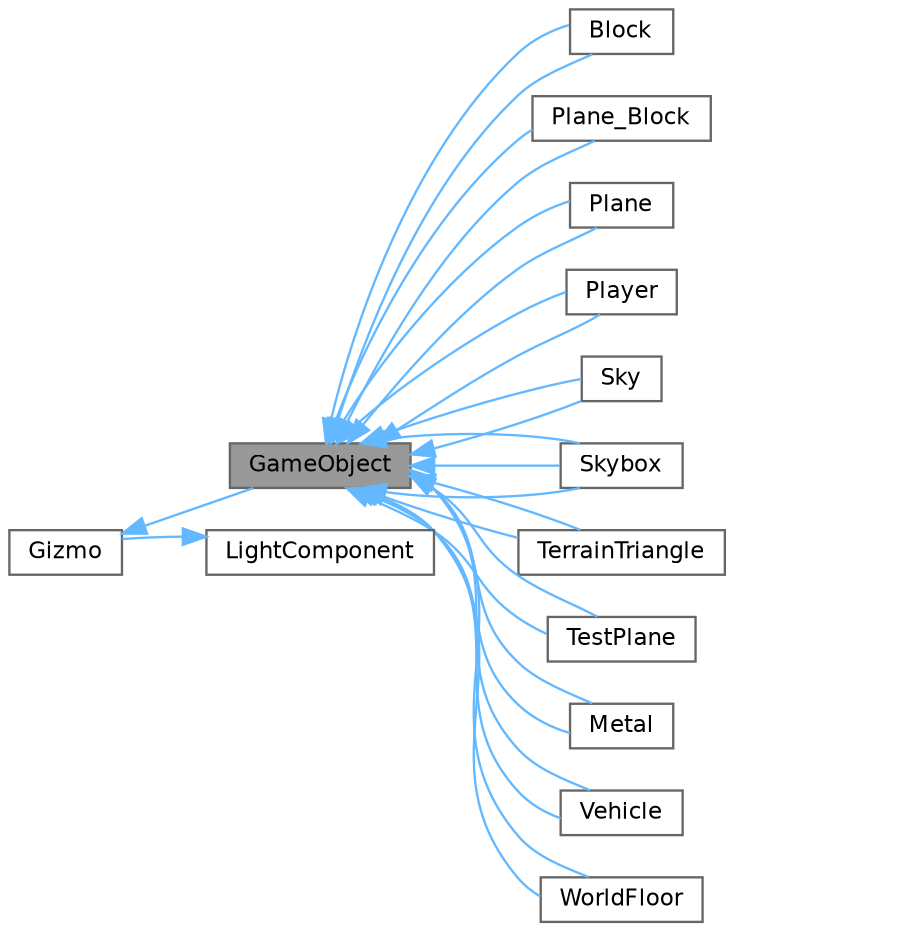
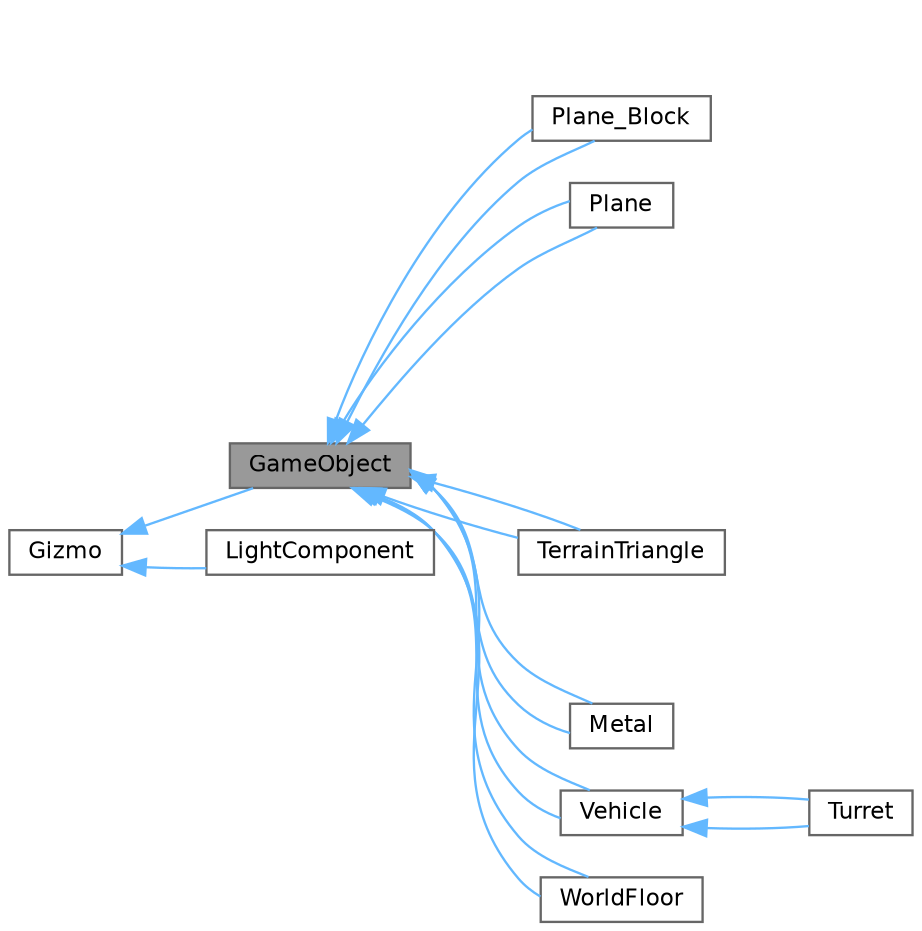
  digraph {
    rankdir=LR
    node [color=gray40 fillcolor=white fontname=Helvetica fontsize=10 shape=box style=filled]
    edge [color=steelblue1 dir=back fontname=Helvetica fontsize=10 labelfontname=Helvetica labelfontsize=10 style=solid]
    n1 [fillcolor=grey60 fontcolor=black height=0.2 label=GameObject width=0.4]
-   n2 [height=0.2 label=Block width=0.4]
    n3 [height=0.2 label=Plane_Block width=0.4]
    n4 [height=0.2 label=Plane width=0.4]
-   n5 [height=0.2 label=Player width=0.4]
-   n6 [height=0.2 label=Sky width=0.4]
-   n7 [height=0.2 label=Skybox width=0.4]
    n8 [height=0.2 label=TerrainTriangle width=0.4]
-   n9 [height=0.2 label=TestPlane width=0.4]
    n10 [height=0.2 label=Metal width=0.4]
    n11 [height=0.2 label=Vehicle width=0.4]
    n12 [height=0.2 label=WorldFloor width=0.4]
    n13 [height=0.2 label=Gizmo width=0.4]
    n14 [height=0.2 label=LightComponent width=0.4]
-   n1 -> n2
-   n1 -> n2
+   n15 [height=0.2 label=Turret width=0.4]
    n1 -> n3
    n1 -> n3
    n1 -> n4
    n1 -> n4
-   n1 -> n5
-   n1 -> n5
-   n1 -> n6
-   n1 -> n6
-   n1 -> n7
-   n1 -> n7
-   n1 -> n7
    n1 -> n8
    n1 -> n8
-   n1 -> n9
-   n1 -> n9
    n1 -> n10
    n1 -> n10
    n1 -> n11
    n1 -> n11
    n1 -> n12
    n1 -> n12
+   n11 -> n15
+   n11 -> n15
    n13 -> n1
-   n14 -> n13
+   n13 -> n14
  }
